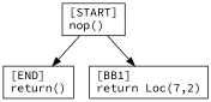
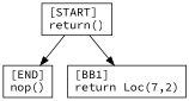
  digraph {
    fontname="Source Code Pro"
    node [fontname="Source Code Pro" shape=box]
    edge [fontname="Source Code Pro"]
-   n1 [label="[END]\lreturn()\l"]
-   n2 [label="[START]\lnop()\l"]
+   n1 [label="[END]\lnop()\l"]
+   n2 [label="[START]\lreturn()\l"]
    n3 [label="[BB1]\lreturn Loc(7,2)\l"]
    n2 -> n1
    n2 -> n3
  }
